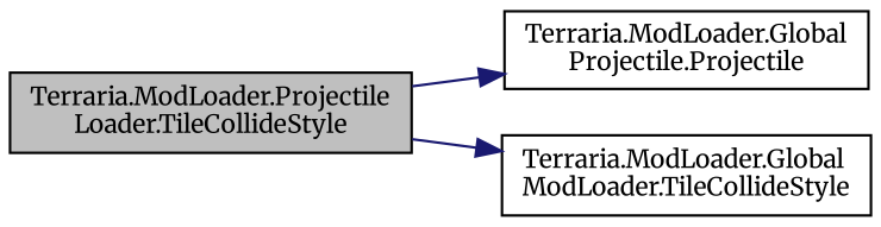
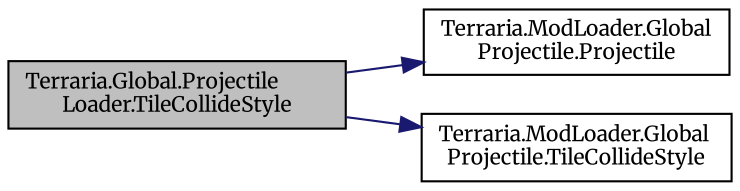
  digraph {
    fontname=Merriweather
    rankdir=LR
    node [color=black fillcolor=white fontname=Merriweather fontsize=10 shape=record style=filled]
    edge [color=midnightblue fontname=Merriweather fontsize=10 labelfontname=Helvetica labelfontsize=10 style=solid]
-   n1 [fillcolor=grey75 fontcolor=black height=0.2 label="Terraria.ModLoader.Projectile\lLoader.TileCollideStyle" width=0.4]
+   n1 [fillcolor=grey75 fontcolor=black height=0.2 label="Terraria.Global.Projectile\lLoader.TileCollideStyle" width=0.4]
    n2 [height=0.2 label="Terraria.ModLoader.Global\lProjectile.Projectile" width=0.4]
-   n3 [height=0.2 label="Terraria.ModLoader.Global\lModLoader.TileCollideStyle" width=0.4]
+   n3 [height=0.2 label="Terraria.ModLoader.Global\lProjectile.TileCollideStyle" width=0.4]
    n1 -> n2
    n1 -> n3
  }
